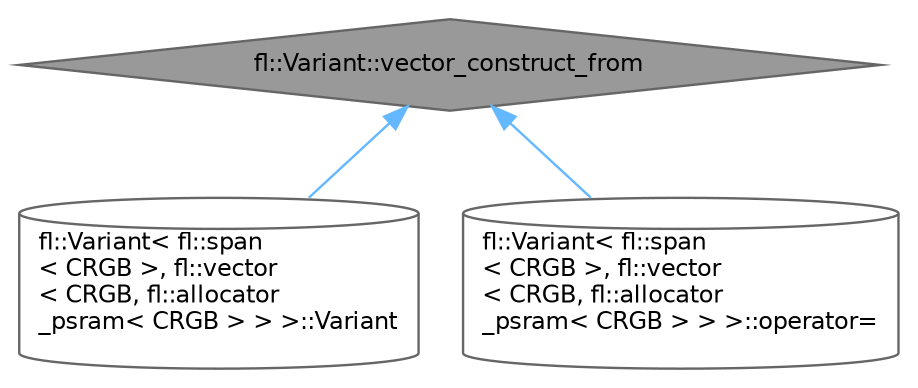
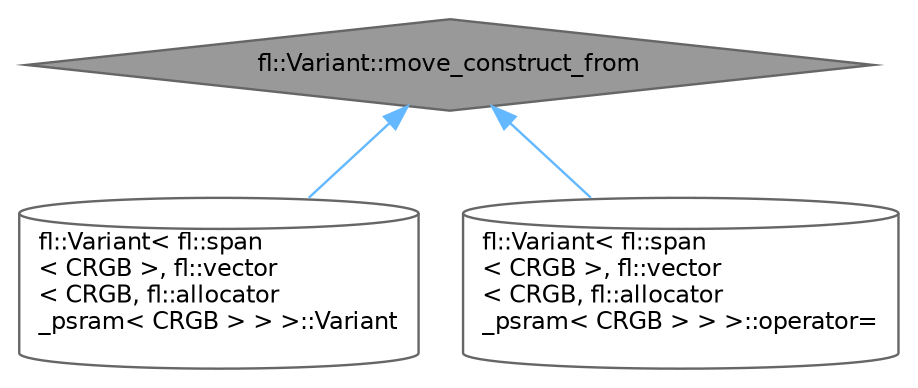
  digraph {
    rankdir=TB
    node [color=grey40 fillcolor=white fontname=Helvetica fontsize=10 shape=cylinder style=filled]
    edge [color=steelblue1 dir=back fontname=Helvetica fontsize=10 labelfontname=Helvetica labelfontsize=10 style=solid]
-   n1 [color=gray40 fillcolor=grey60 fontcolor=black height=0.2 label="fl::Variant::vector_construct_from" shape=diamond width=0.4]
+   n1 [color=gray40 fillcolor=grey60 fontcolor=black height=0.2 label="fl::Variant::move_construct_from" shape=diamond width=0.4]
    n2 [height=0.2 label="fl::Variant\< fl::span\l\< CRGB \>, fl::vector\l\< CRGB, fl::allocator\l_psram\< CRGB \> \> \>::Variant" width=0.4]
    n3 [height=0.2 label="fl::Variant\< fl::span\l\< CRGB \>, fl::vector\l\< CRGB, fl::allocator\l_psram\< CRGB \> \> \>::operator=" width=0.4]
    n1 -> n2
    n1 -> n3
  }
